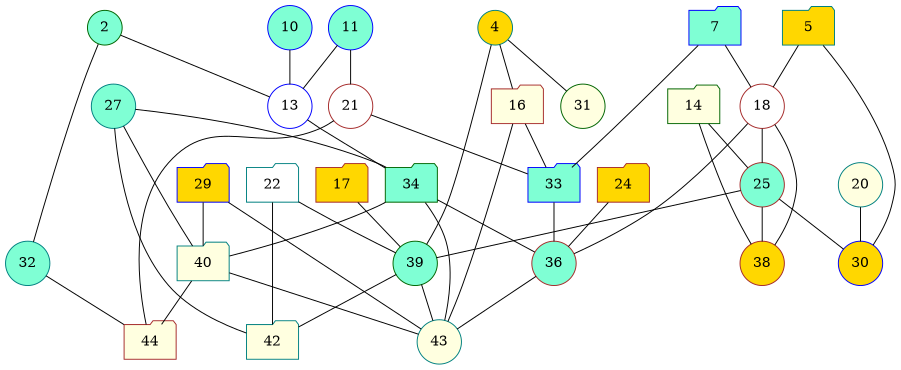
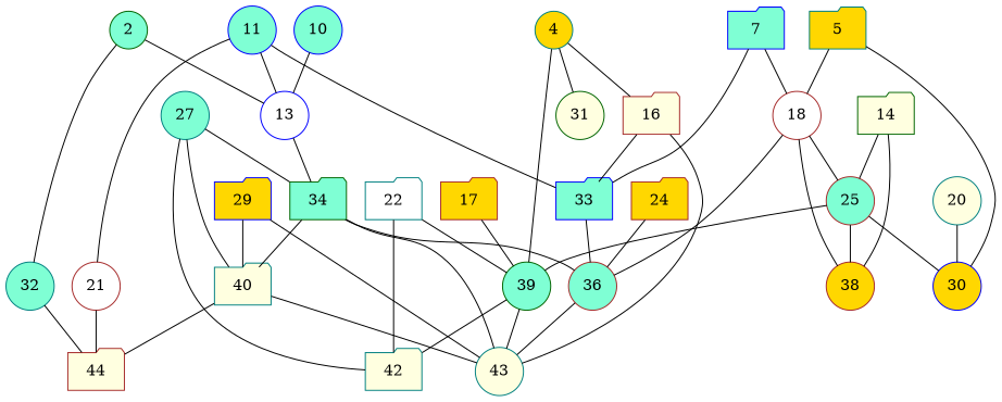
  graph {
    node [color=teal fillcolor=aquamarine shape=circle style=filled]
    edge [weight=1.0]
    2 [color=darkgreen]
    13 [color=blue fillcolor=white]
    32
    34 [color=darkgreen shape=folder]
    44 [color=brown fillcolor=lightyellow shape=folder]
    4 [fillcolor=gold]
    16 [color=brown fillcolor=lightyellow shape=folder]
    31 [color=darkgreen fillcolor=lightyellow]
    39 [color=darkgreen]
    33 [color=blue shape=folder]
    43 [fillcolor=lightyellow]
    42 [fillcolor=lightyellow shape=folder]
    5 [fillcolor=gold shape=folder]
    18 [color=brown fillcolor=white]
    30 [color=blue fillcolor=gold]
    25 [color=brown]
    38 [color=brown fillcolor=gold]
    36 [color=brown]
    7 [color=blue shape=folder]
    10 [color=blue]
    11 [color=blue]
    21 [color=brown fillcolor=white]
    40 [fillcolor=lightyellow shape=folder]
    14 [color=darkgreen fillcolor=lightyellow shape=folder]
    17 [color=brown fillcolor=gold shape=folder]
    20 [fillcolor=lightyellow]
    22 [fillcolor=white shape=folder]
    24 [color=brown fillcolor=gold shape=folder]
    27
    29 [color=blue fillcolor=gold shape=folder]
    2 -- 13
    2 -- 32
    13 -- 34
    32 -- 44
    34 -- 43
    34 -- 36
    34 -- 40
    4 -- 16
    4 -- 31
    4 -- 39 [weight=2.0]
    16 -- 33
    16 -- 43
    39 -- 43
    39 -- 42
    33 -- 36
    5 -- 18
    5 -- 30
    18 -- 25
    18 -- 38
    18 -- 36
    25 -- 39 [weight=3.0]
    25 -- 30
    25 -- 38
    36 -- 43
    7 -- 33
    7 -- 18
    10 -- 13
    11 -- 13
    11 -- 21
    21 -- 44
-   21 -- 33
+   11 -- 33
    40 -- 44
    40 -- 43
    14 -- 25
    14 -- 38
    17 -- 39
    20 -- 30
    22 -- 39
    22 -- 42
    24 -- 36
    27 -- 34
    27 -- 42
    27 -- 40
    29 -- 43
    29 -- 40
  }
